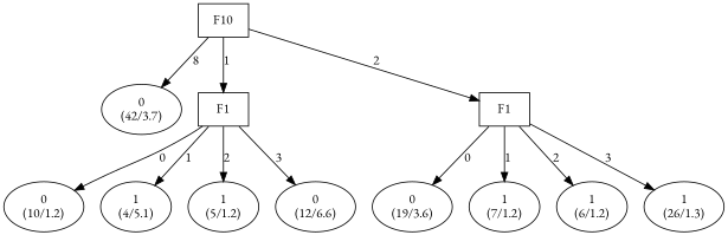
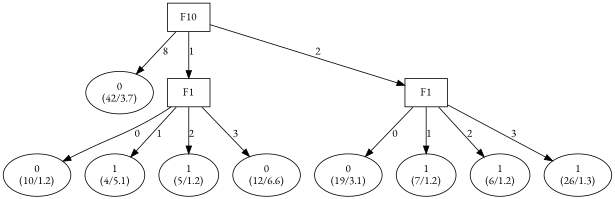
  digraph {
    fontname="EB Garamond"
    node [fontname="EB Garamond" shape=ellipse]
    edge [fontname="EB Garamond"]
    n1 [label="F10\n" shape=box]
    n2 [label="0\n(42/3.7)"]
    n3 [label="F1\n" shape=box]
    n4 [label="F1\n" shape=box]
    n5 [label="0\n(10/1.2)"]
    n6 [label="1\n(4/5.1)"]
    n7 [label="1\n(5/1.2)"]
    n8 [label="0\n(12/6.6)"]
-   n9 [label="0\n(19/3.6)"]
+   n9 [label="0\n(19/3.1)"]
    n10 [label="1\n(7/1.2)"]
    n11 [label="1\n(6/1.2)"]
    n12 [label="1\n(26/1.3)"]
    n1 -> n2 [label=8]
    n1 -> n3 [label=1]
    n1 -> n4 [label=2]
    n3 -> n5 [label=0]
    n3 -> n6 [label=1]
    n3 -> n7 [label=2]
    n3 -> n8 [label=3]
    n4 -> n9 [label=0]
    n4 -> n10 [label=1]
    n4 -> n11 [label=2]
    n4 -> n12 [label=3]
  }
